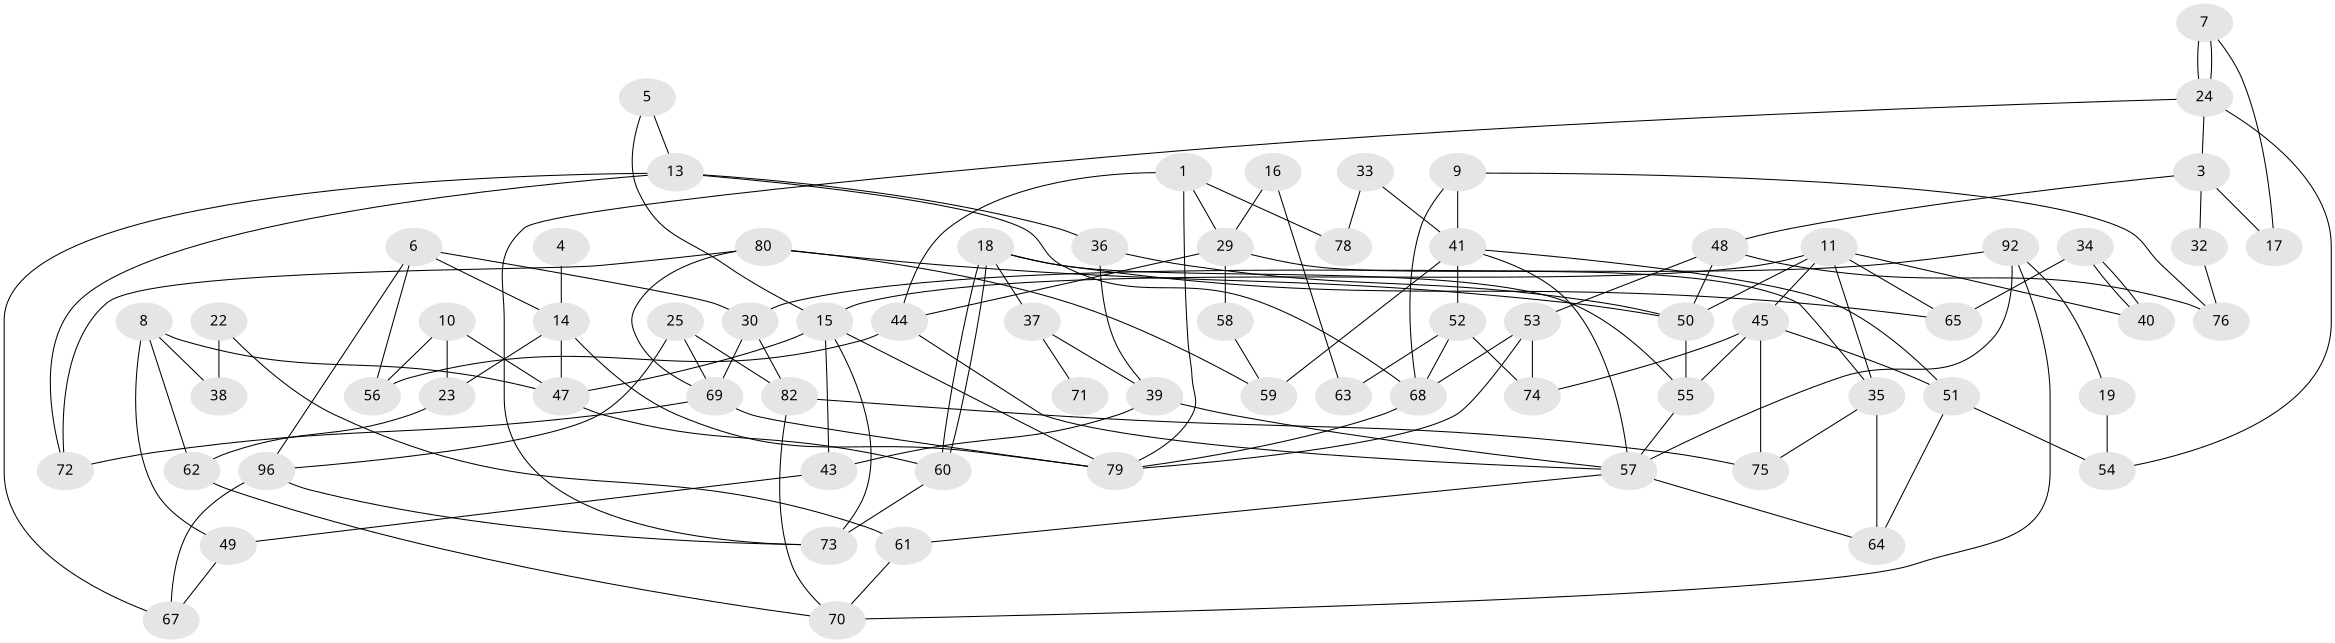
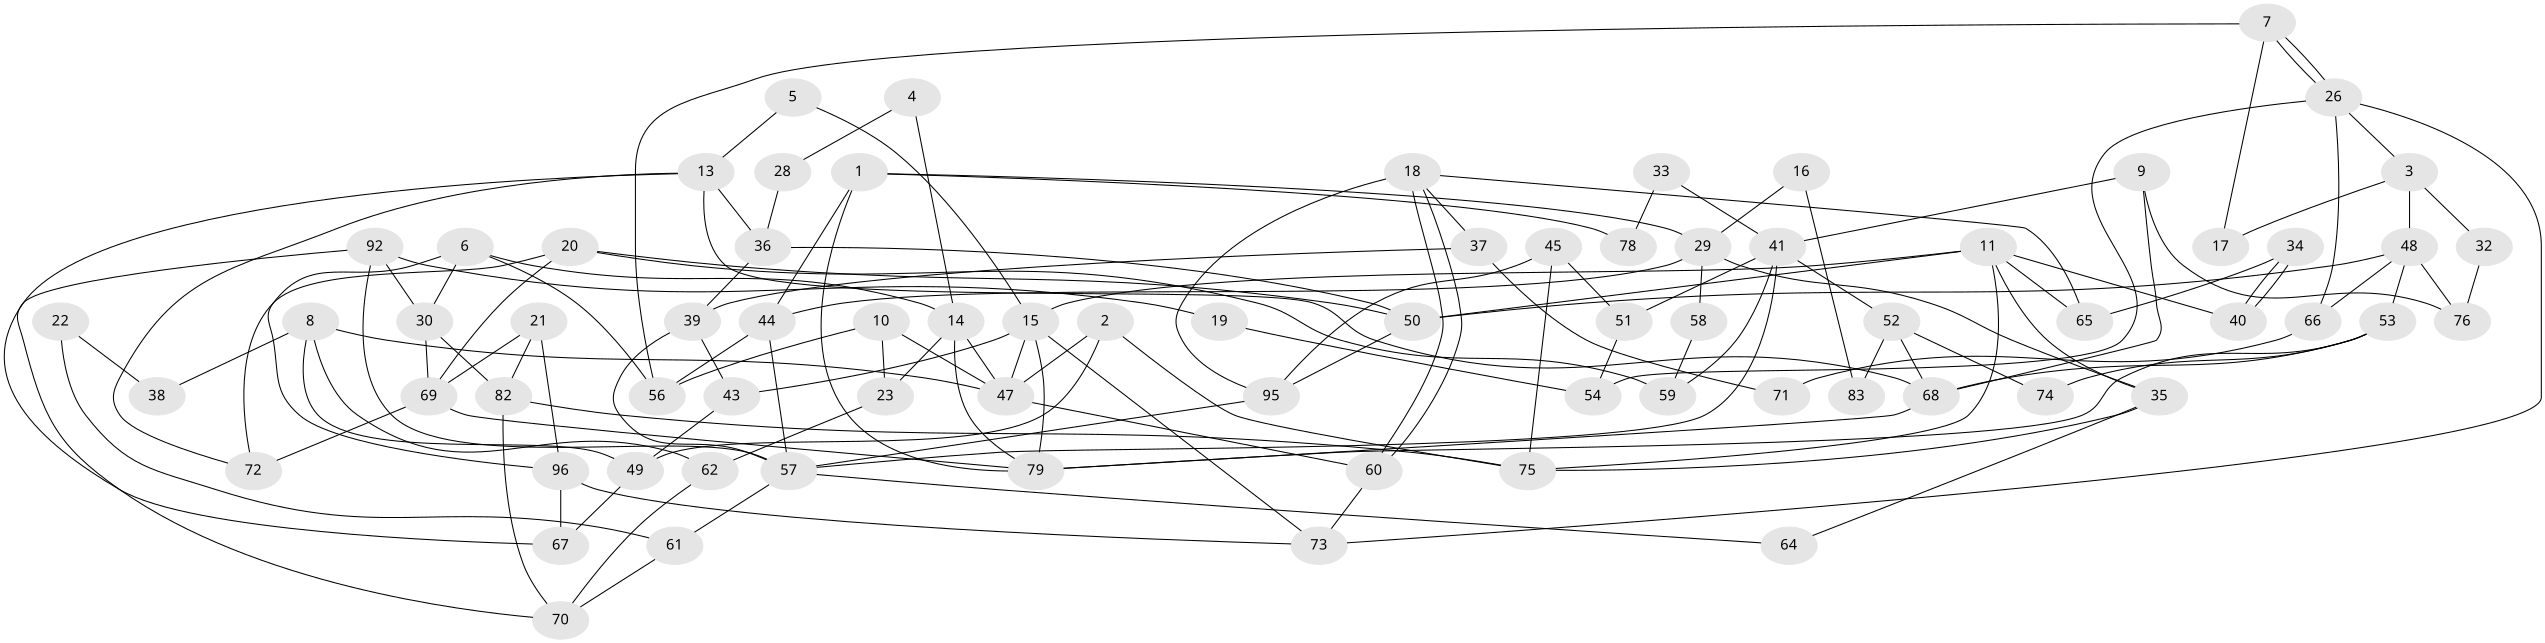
  graph {
    fontname="Noto Sans"
    node [color=gray90 fontname="Noto Sans" style=filled]
    edge [fontname="Noto Sans"]
    1
    29
    44
    n4 [label=79]
    78
    35
    58
    56
    57
+   2
    47
    49
    75
    60
    67
    3
    17
    32
    48
    76
    50
+   66
    53
    4
    14
+   28
    6
    30
    n29 [label=96]
    23
    36
    5
    13
    15
    72
    68
    43
    73
    n39 [label=82]
    69
    7
-   26 [label=24]
+   26
    54
    8
    38
    62
    70
    9
    41
    59
    51
    52
    10
    11
    65
    40
    64
-   55
+   55 [label=95]
    n59 [label=92]
    19
    61
    39
    16
-   63
+   63 [label=83]
    18
    37
    71
-   20 [label=80]
-   21 [label=25]
+   20
+   21
    22
    45
    74
    33
    34
    1 -- 29
    1 -- 44
    1 -- n4
    1 -- 78
    29 -- 44
    29 -- 35
    29 -- 58
    44 -- 56
    44 -- 57
    35 -- 75
    35 -- 64
    58 -- 59
    57 -- 64
    57 -- 61
+   2 -- 47
+   2 -- 49
+   2 -- 75
    47 -- 60
    49 -- 67
    60 -- 73
    3 -- 17
    3 -- 32
    3 -- 48
    32 -- 76
    48 -- 76
    48 -- 50
+   48 -- 66
    48 -- 53
    50 -- 55
+   66 -- 71
    53 -- n4
    53 -- 68
    53 -- 74
    4 -- 14
+   4 -- 28
    14 -- n4
    14 -- 47
    14 -- 23
+   28 -- 36
    6 -- 56
    6 -- 14
    6 -- 30
    6 -- n29
    30 -- n39
    30 -- 69
    n29 -- 67
    n29 -- 73
    23 -- 62
    36 -- 50
    36 -- 39
    5 -- 13
    5 -- 15
    13 -- 67
    13 -- 36
    13 -- 72
    13 -- 68
    15 -- n4
    15 -- 47
    15 -- 43
    15 -- 73
    68 -- n4
    43 -- 49
    n39 -- 75
    n39 -- 70
    69 -- n4
    69 -- 72
+   7 -- 56
    7 -- 17
    7 -- 26
    7 -- 26
    26 -- 3
+   26 -- 66
    26 -- 73
    26 -- 54
    8 -- 47
    8 -- 49
    8 -- 38
    8 -- 62
    62 -- 70
    9 -- 76
    9 -- 68
    9 -- 41
    41 -- 57
    41 -- 59
    41 -- 51
    41 -- 52
    51 -- 54
-   51 -- 64
    52 -- 68
    52 -- 63
    52 -- 74
    10 -- 56
    10 -- 47
    10 -- 23
    11 -- 35
-   11 -- 45
+   11 -- 75
    11 -- 50
    11 -- 15
    11 -- 65
    11 -- 40
    55 -- 57
    n59 -- 57
    n59 -- 30
    n59 -- 70
    n59 -- 19
    19 -- 54
    61 -- 70
    39 -- 57
    39 -- 43
    16 -- 29
    16 -- 63
    18 -- 60
    18 -- 60
    18 -- 65
    18 -- 55
    18 -- 37
    37 -- 39
    37 -- 71
    20 -- 50
    20 -- 72
    20 -- 69
    20 -- 59
    21 -- n29
    21 -- n39
    21 -- 69
    22 -- 38
    22 -- 61
    45 -- 75
    45 -- 51
    45 -- 55
-   45 -- 74
    33 -- 78
    33 -- 41
    34 -- 65
    34 -- 40
    34 -- 40
  }
